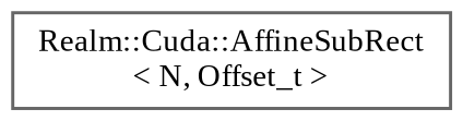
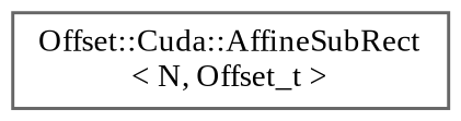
  digraph {
    rankdir=LR
    fontname="Liberation Serif"
-   n1 [color=grey40 fillcolor=white fontname="Liberation Serif" fontsize=10 height=0.2 label="Realm::Cuda::AffineSubRect\l\< N, Offset_t \>" shape=box style=filled width=0.4]
+   n1 [color=grey40 fillcolor=white fontname="Liberation Serif" fontsize=10 height=0.2 label="Offset::Cuda::AffineSubRect\l\< N, Offset_t \>" shape=box style=filled width=0.4]
  }
